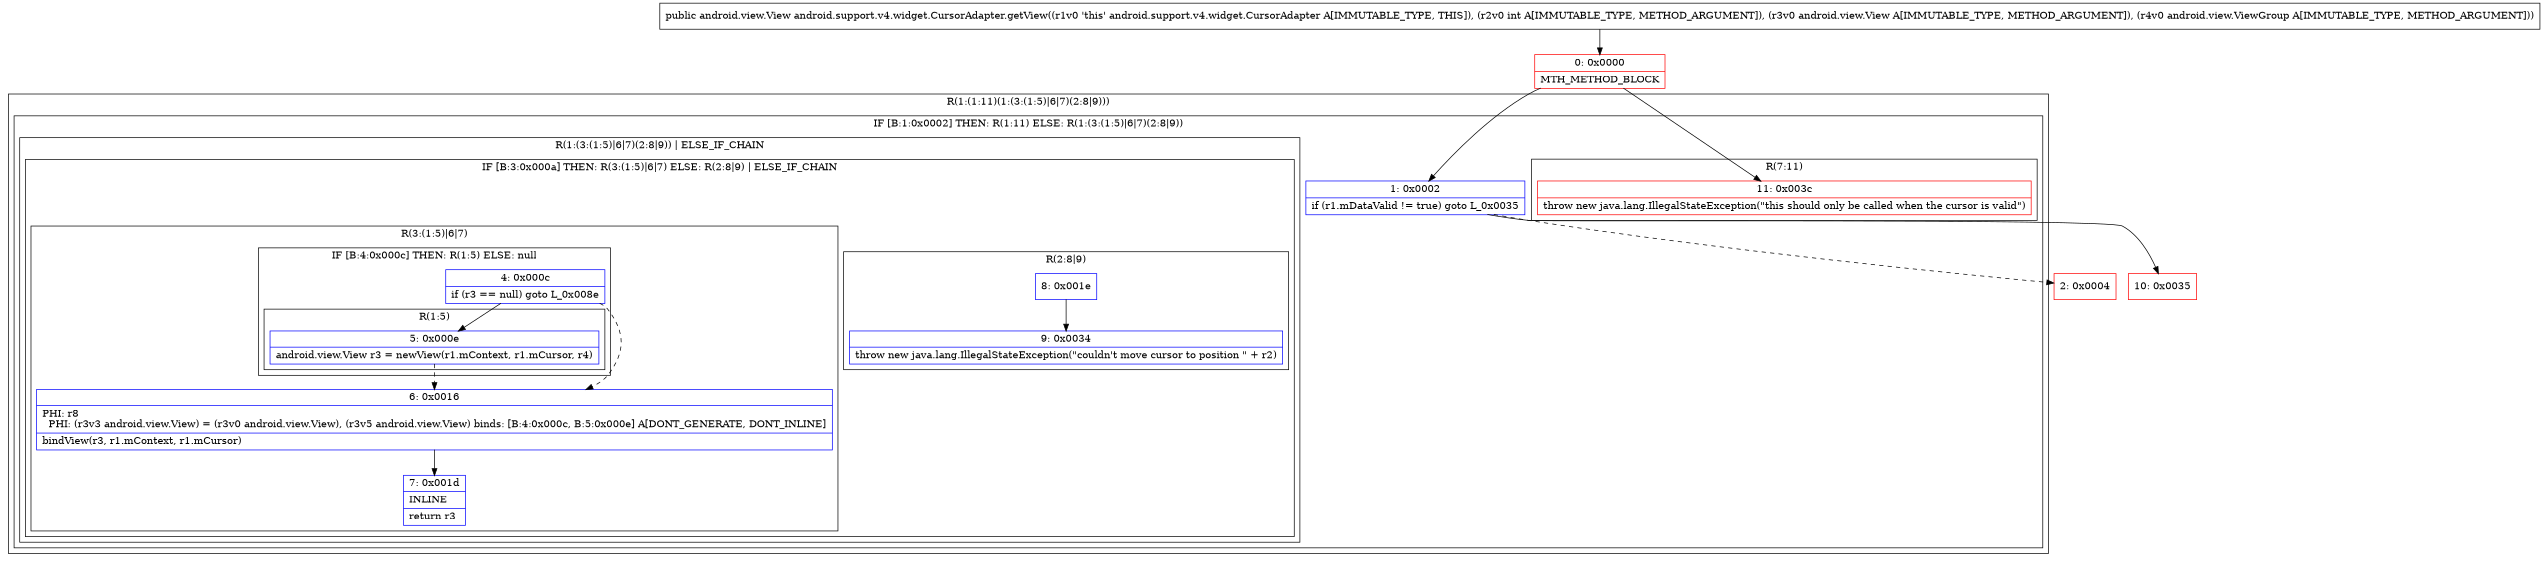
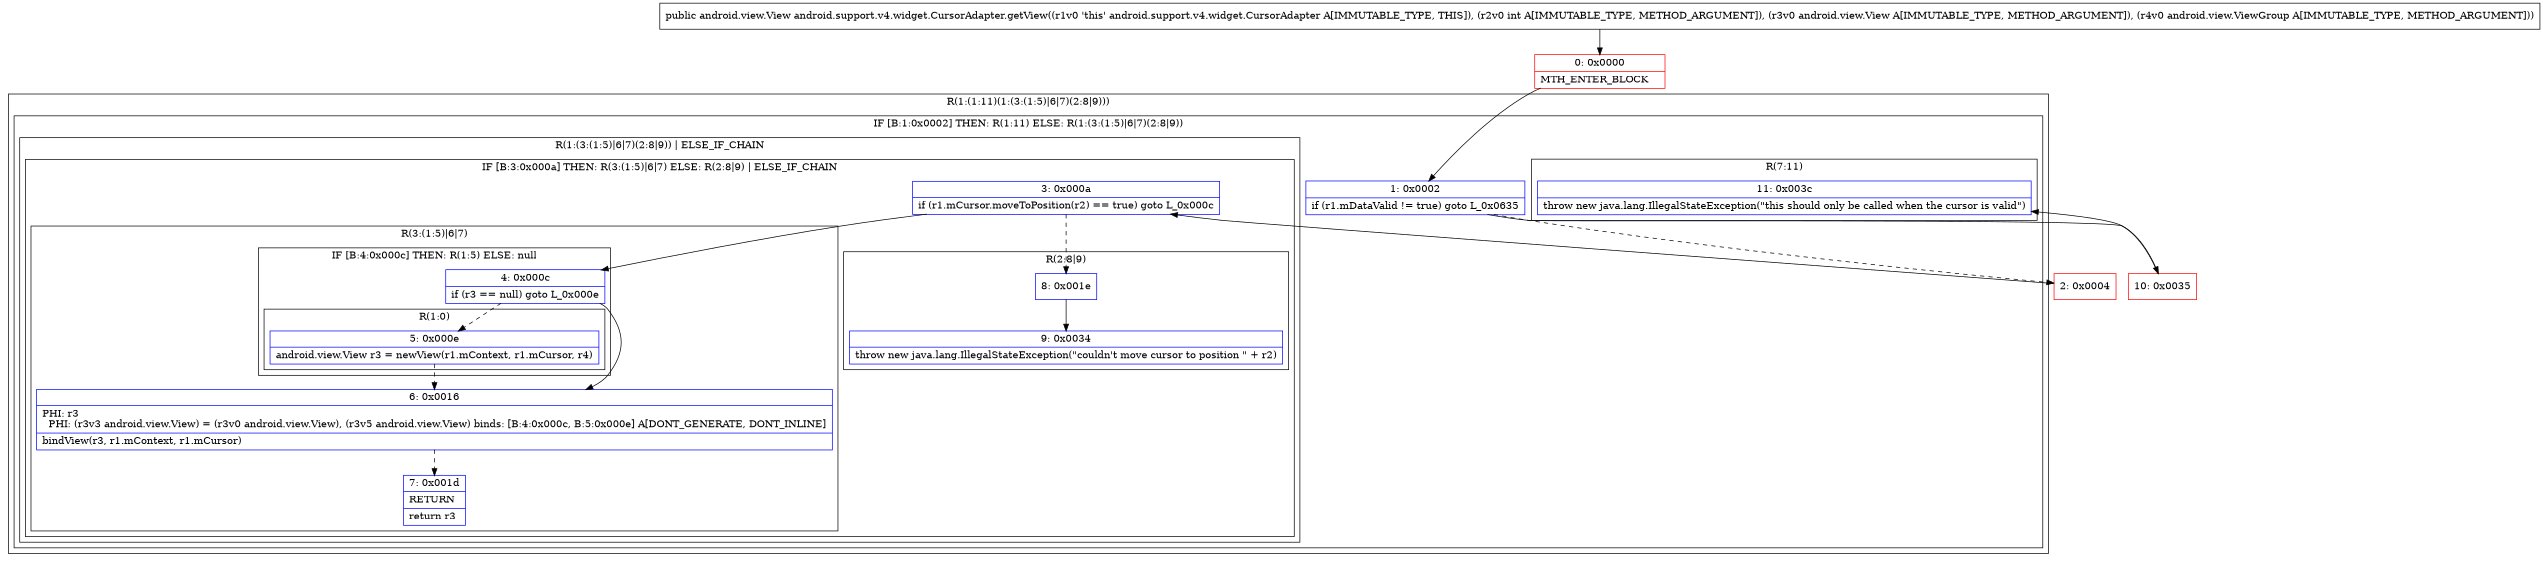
  digraph {
    node [color=blue shape=record]
-   n1 [color=red label="{11\:\ 0x003c|throw new java.lang.IllegalStateException(\"this should only be called when the cursor is valid\")\l}"]
+   n1 [label="{11\:\ 0x003c|throw new java.lang.IllegalStateException(\"this should only be called when the cursor is valid\")\l}"]
    n2 [label="{5\:\ 0x000e|android.view.View r3 = newView(r1.mContext, r1.mCursor, r4)\l}"]
-   n3 [label="{4\:\ 0x000c|if (r3 == null) goto L_0x008e\l}"]
-   n4 [label="{6\:\ 0x0016|PHI: r8 \l  PHI: (r3v3 android.view.View) = (r3v0 android.view.View), (r3v5 android.view.View) binds: [B:4:0x000c, B:5:0x000e] A[DONT_GENERATE, DONT_INLINE]\l|bindView(r3, r1.mContext, r1.mCursor)\l}"]
-   n5 [label="{7\:\ 0x001d|INLINE\l|return r3\l}"]
+   n3 [label="{4\:\ 0x000c|if (r3 == null) goto L_0x000e\l}"]
+   n4 [label="{6\:\ 0x0016|PHI: r3 \l  PHI: (r3v3 android.view.View) = (r3v0 android.view.View), (r3v5 android.view.View) binds: [B:4:0x000c, B:5:0x000e] A[DONT_GENERATE, DONT_INLINE]\l|bindView(r3, r1.mContext, r1.mCursor)\l}"]
+   n5 [label="{7\:\ 0x001d|RETURN\l|return r3\l}"]
    n6 [label="{8\:\ 0x001e}"]
    n7 [label="{9\:\ 0x0034|throw new java.lang.IllegalStateException(\"couldn't move cursor to position \" + r2)\l}"]
-   n9 [label="{1\:\ 0x0002|if (r1.mDataValid != true) goto L_0x0035\l}"]
+   n8 [label="{3\:\ 0x000a|if (r1.mCursor.moveToPosition(r2) == true) goto L_0x000c\l}"]
+   n9 [label="{1\:\ 0x0002|if (r1.mDataValid != true) goto L_0x0635\l}"]
    n10 [color=red label="{2\:\ 0x0004}"]
    n11 [color=red label="{10\:\ 0x0035}"]
-   n12 [color=red label="{0\:\ 0x0000|MTH_METHOD_BLOCK\l}"]
+   n12 [color=red label="{0\:\ 0x0000|MTH_ENTER_BLOCK\l}"]
    n13 [label="{public android.view.View android.support.v4.widget.CursorAdapter.getView((r1v0 'this' android.support.v4.widget.CursorAdapter A[IMMUTABLE_TYPE, THIS]), (r2v0 int A[IMMUTABLE_TYPE, METHOD_ARGUMENT]), (r3v0 android.view.View A[IMMUTABLE_TYPE, METHOD_ARGUMENT]), (r4v0 android.view.ViewGroup A[IMMUTABLE_TYPE, METHOD_ARGUMENT])) }" color=""]
    subgraph cluster_1 {
      label="R(1:(1:11)(1:(3:(1:5)|6|7)(2:8|9)))"
      subgraph cluster_2 {
        label="IF [B:1:0x0002] THEN: R(1:11) ELSE: R(1:(3:(1:5)|6|7)(2:8|9))"
        n9
        subgraph cluster_3 {
          label="R(7:11)"
          n1
        }
        subgraph cluster_4 {
          label="R(1:(3:(1:5)|6|7)(2:8|9)) | ELSE_IF_CHAIN\l"
          subgraph cluster_5 {
            label="IF [B:3:0x000a] THEN: R(3:(1:5)|6|7) ELSE: R(2:8|9) | ELSE_IF_CHAIN\l"
+           n8
            subgraph cluster_6 {
              label="R(3:(1:5)|6|7)"
              n4
              n5
              subgraph cluster_7 {
                label="IF [B:4:0x000c] THEN: R(1:5) ELSE: null"
                n3
                subgraph cluster_8 {
-                 label="R(1:5)"
+                 label="R(1:0)"
                  n2
                }
              }
            }
            subgraph cluster_9 {
              label="R(2:8|9)"
              n6
              n7
            }
          }
        }
      }
    }
    n2 -> n4 [style=dashed]
-   n3 -> n2
-   n3 -> n4 [style=dashed]
-   n4 -> n5
+   n3 -> n2 [style=dashed]
+   n3 -> n4 [style=solid]
+   n4 -> n5 [style=dashed]
    n6 -> n7
+   n8 -> n3
+   n8 -> n6 [style=dashed]
    n9 -> n10 [style=dashed]
    n9 -> n11
-   n12 -> n1
+   n10 -> n8
+   n11 -> n1
    n12 -> n9
    n13 -> n12
  }
